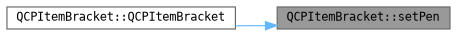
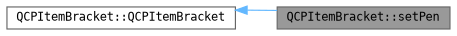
  digraph {
    rankdir=RL
    fontname="DejaVu Sans Mono"
    node [fontname="DejaVu Sans Mono" fontsize=10 shape=box style=filled]
    n1 [color=gray40 fillcolor=grey60 fontcolor=black height=0.2 label="QCPItemBracket::setPen" width=0.4]
    n2 [color=grey40 fillcolor=white height=0.2 label="QCPItemBracket::QCPItemBracket" width=0.4]
-   n1 -> n2 [color=steelblue1 dir=back fontname="DejaVu Sans Mono" fontsize=10 labelfontname=Helvetica labelfontsize=10 style=solid]
+   n2 -> n1 [color=steelblue1 dir=back fontname="DejaVu Sans Mono" fontsize=10 labelfontname=Helvetica labelfontsize=10 style=solid]
  }
